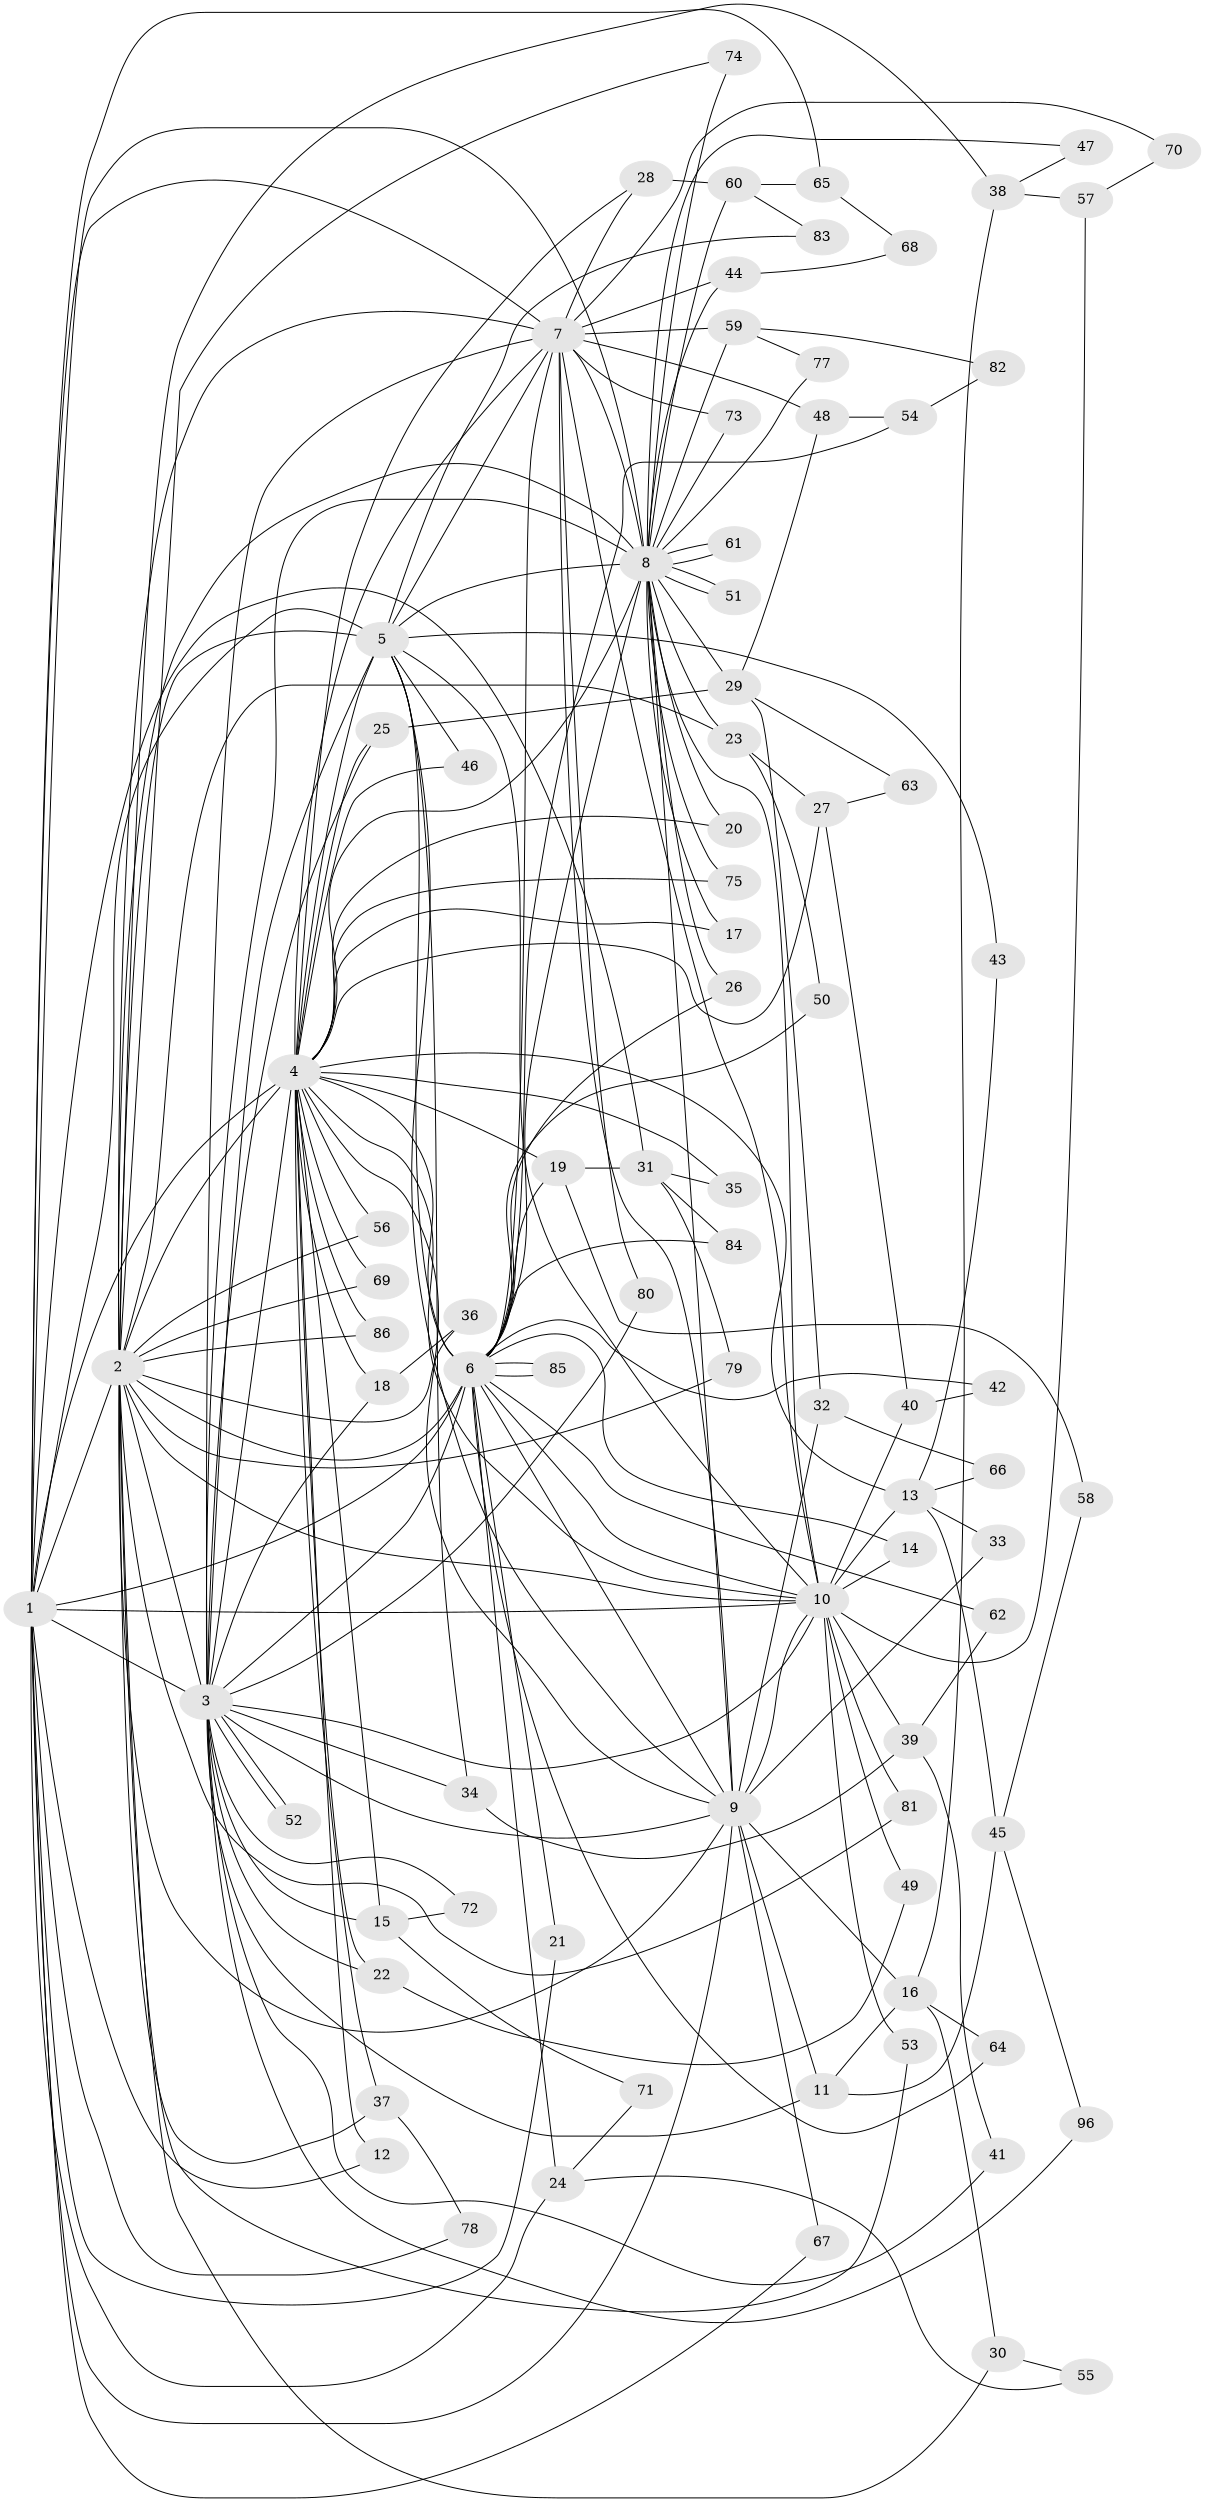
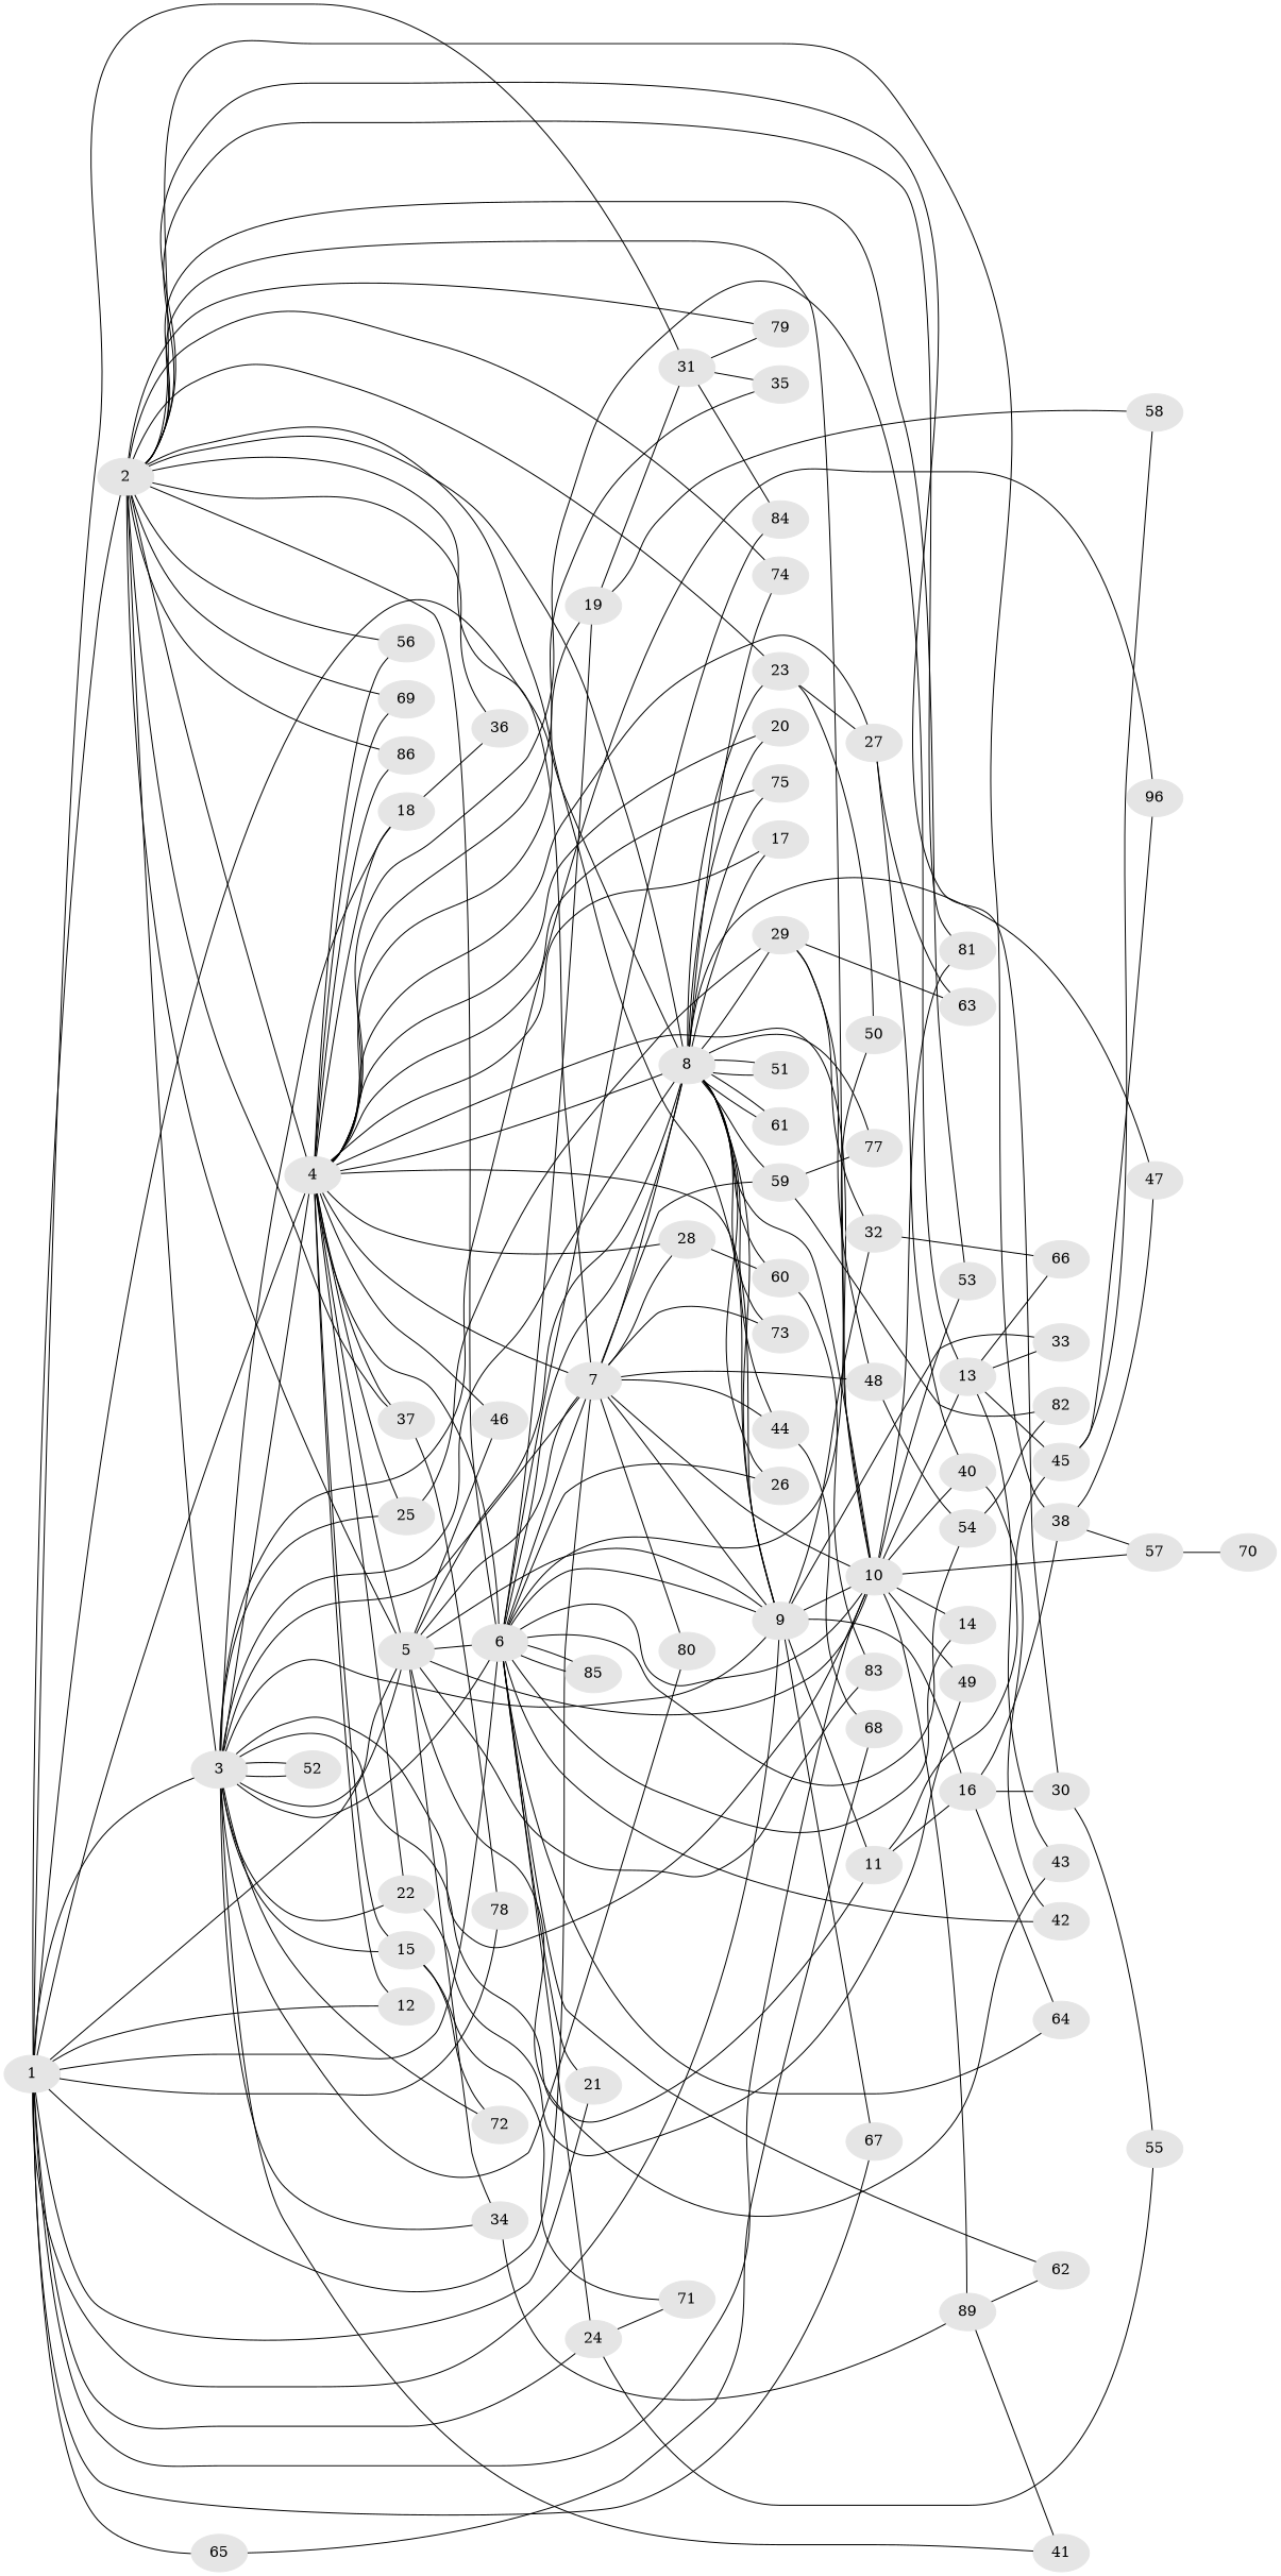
  graph {
    rankdir=LR
    node [color=gray90 style=filled]
    1
    2
    3
    4
    5
    6
    7
    8
    9
    10
    12
    21
    24
    31
    65
    67
    78
    23
    30
    36
    37
    38
    53
    56
    69
    74
    79
    81
    86
    11
    15
    18
    22
    25
    34
    41
    52
    72
    n39 [label=96]
    80
    13
    17
    19
    20
    27
    28
    35
    46
    75
    43
    83
    14
    26
    42
    50
    54
    62
    64
    84
    85
    44
    48
    59
    70
    73
    29
    47
    51
    60
    61
    77
    16
    32
    33
-   39
+   39 [label=89]
    40
    49
    57
    71
    55
    68
    45
    66
    58
    63
    82
    1 -- 2
    1 -- 3
    1 -- 4
    1 -- 5
    1 -- 6
    1 -- 7
    1 -- 8
    1 -- 9
    1 -- 10
    1 -- 12
    1 -- 21
    1 -- 24
    1 -- 31
    1 -- 65
    1 -- 67
    1 -- 78
    2 -- 3
    2 -- 4
    2 -- 5
    2 -- 6
    2 -- 7
    2 -- 8
    2 -- 9
    2 -- 10
    2 -- 23
    2 -- 30
    2 -- 36
    2 -- 37
    2 -- 38
    2 -- 53
    2 -- 56
    2 -- 69
    2 -- 74
    2 -- 79
    2 -- 81
    2 -- 86
    3 -- 4
    3 -- 5
    3 -- 6
    3 -- 7
    3 -- 8
    3 -- 9
    3 -- 10
    3 -- 11
    3 -- 15
    3 -- 18
    3 -- 22
    3 -- 25
    3 -- 34
    3 -- 41
    3 -- 52
    3 -- 52
    3 -- 72
    3 -- n39
    3 -- 80
    4 -- 5
    4 -- 6
    4 -- 7
    4 -- 8
    4 -- 9
    4 -- 10
    4 -- 12
    4 -- 37
    4 -- 56
    4 -- 69
    4 -- 86
    4 -- 15
    4 -- 18
    4 -- 22
    4 -- 25
    4 -- 13
    4 -- 17
    4 -- 19
    4 -- 20
    4 -- 27
    4 -- 28
    4 -- 35
    4 -- 46
    4 -- 75
    5 -- 6
    5 -- 7
    5 -- 8
    5 -- 9
    5 -- 10
    5 -- 34
    5 -- 46
    5 -- 43
    5 -- 83
    6 -- 7
    6 -- 8
    6 -- 9
    6 -- 10
    6 -- 21
    6 -- 24
    6 -- 19
    6 -- 14
    6 -- 26
    6 -- 42
    6 -- 50
    6 -- 54
    6 -- 62
    6 -- 64
    6 -- 84
    6 -- 85
    6 -- 85
    7 -- 8
    7 -- 9
    7 -- 10
    7 -- 80
    7 -- 28
    7 -- 44
    7 -- 48
    7 -- 59
-   7 -- 70
    7 -- 73
    8 -- 9
    8 -- 10
    8 -- 23
    8 -- 74
    8 -- 17
    8 -- 20
    8 -- 75
    8 -- 26
    8 -- 44
    8 -- 59
    8 -- 73
    8 -- 29
    8 -- 47
    8 -- 51
    8 -- 51
    8 -- 60
    8 -- 61
    8 -- 61
    8 -- 77
    9 -- 10
    9 -- 67
    9 -- 11
    9 -- 16
    9 -- 32
    9 -- 33
    10 -- 53
    10 -- 81
    10 -- 13
    10 -- 14
    10 -- 39
    10 -- 40
    10 -- 49
    10 -- 57
    24 -- 71
    24 -- 55
    31 -- 79
    31 -- 35
    31 -- 84
    65 -- 68
    23 -- 27
    23 -- 50
    30 -- 55
    37 -- 78
    38 -- 47
    38 -- 57
    11 -- 16
    11 -- 45
    15 -- 72
    15 -- 71
    18 -- 36
    22 -- 49
    25 -- 29
    34 -- 39
    13 -- 43
    13 -- 33
    13 -- 45
    13 -- 66
    19 -- 31
    19 -- 58
    27 -- 40
    27 -- 63
    28 -- 60
    54 -- 82
    44 -- 68
    48 -- 54
    59 -- 77
    59 -- 82
    29 -- 48
    29 -- 32
    29 -- 63
-   60 -- 65
    60 -- 83
    16 -- 30
    16 -- 38
    16 -- 64
    32 -- 66
    39 -- 41
    39 -- 62
    40 -- 42
    57 -- 70
    45 -- n39
    45 -- 58
  }
